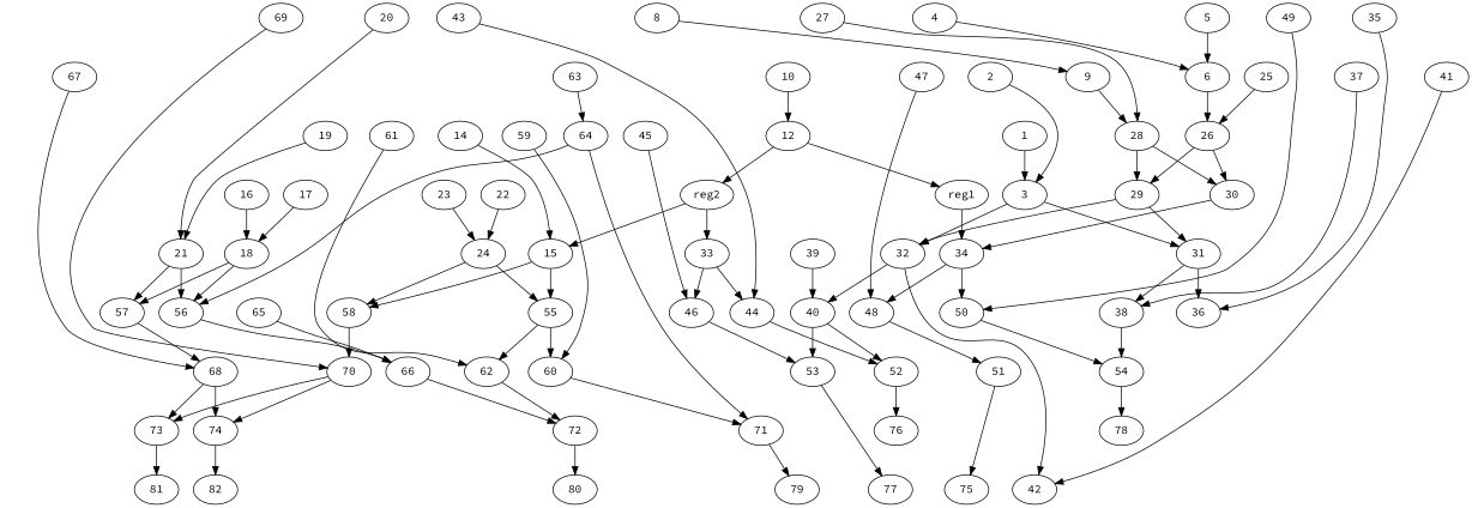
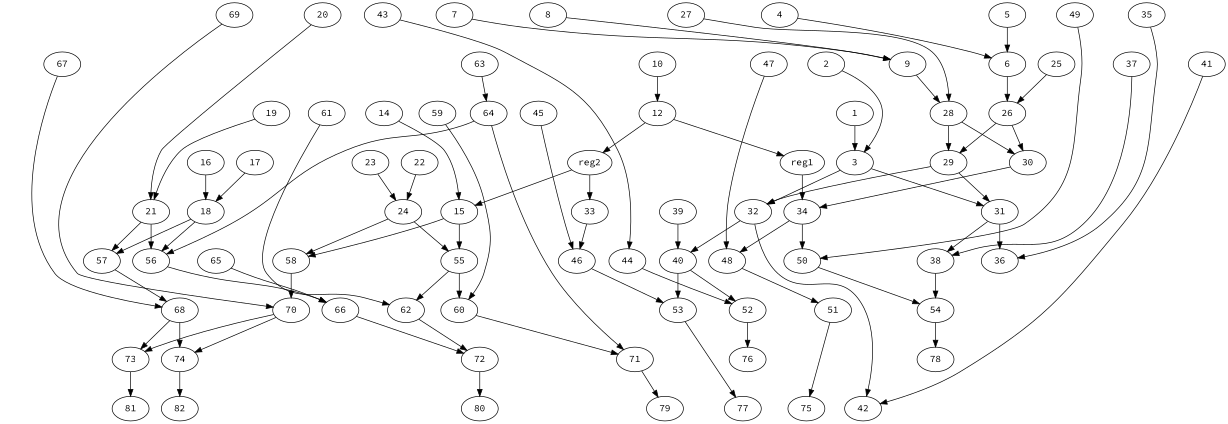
  digraph {
    fontname="Source Code Pro"
    node [fontname="Source Code Pro"]
    edge [fontname="Source Code Pro" weight=0]
    1
    3
    31
    32
    36
    38
    40
    42
    2
    54
    52
    53
    4
    6
    26
    30
    29
    5
    34
+   7
    9
    28
    8
    10
    12
    reg1
    reg2
    15
    33
    48
    50
    55
    58
    44
    46
    14
    60
    62
    70
    71
    72
    73
    74
    16
    18
    57
    56
    68
    66
    17
    64
    19
    21
    20
    22
    24
    23
    25
    27
    51
    75
    78
    76
    77
    35
    37
    39
    41
    43
    45
    47
    49
    79
    80
    81
    82
    59
    61
    63
    65
    67
    69
    1 -> 3 [weight=1]
    3 -> 31
    3 -> 32
    31 -> 36 [weight=5]
    31 -> 38
    32 -> 40
    32 -> 42
    38 -> 54 [weight=1]
    40 -> 52
    40 -> 53 [weight=4]
    2 -> 3
    54 -> 78 [weight=1]
    52 -> 76 [weight=3]
    53 -> 77
    4 -> 6
    6 -> 26 [weight=3]
    26 -> 30
    26 -> 29
    30 -> 34
    29 -> 31
    29 -> 32
    5 -> 6 [weight=1]
    34 -> 48 [weight=1]
    34 -> 50 [weight=5]
+   7 -> 9
    9 -> 28
    28 -> 30
    28 -> 29 [weight=2]
    8 -> 9
    10 -> 12 [weight=2]
    12 -> reg1
    12 -> reg2
    reg1 -> 34 [weight=1]
    reg2 -> 15
    reg2 -> 33 [weight=1]
    15 -> 55 [weight=2]
    15 -> 58
-   33 -> 44
    33 -> 46
    48 -> 51
    50 -> 54
    55 -> 60 [weight=4]
    55 -> 62
    58 -> 70 [weight=5]
    44 -> 52
    46 -> 53
    14 -> 15
    60 -> 71
    62 -> 72
    70 -> 73
    70 -> 74
    71 -> 79
    72 -> 80 [weight=2]
    73 -> 81
    74 -> 82
    16 -> 18 [weight=2]
    18 -> 57
    18 -> 56
    57 -> 68
    56 -> 66
    68 -> 73 [weight=1]
    68 -> 74 [weight=3]
    66 -> 72
    17 -> 18 [weight=1]
    64 -> 71
    64 -> 56
    19 -> 21
    21 -> 57
    21 -> 56 [weight=2]
    20 -> 21
    22 -> 24 [weight=1]
    24 -> 55
    24 -> 58
    23 -> 24 [weight=1]
    25 -> 26 [weight=2]
    27 -> 28
    51 -> 75
    35 -> 36
    37 -> 38
    39 -> 40 [weight=3]
    41 -> 42
    43 -> 44
    45 -> 46
    47 -> 48
    49 -> 50
    59 -> 60
    61 -> 62
    63 -> 64
    65 -> 66 [weight=1]
    67 -> 68
    69 -> 70
  }
